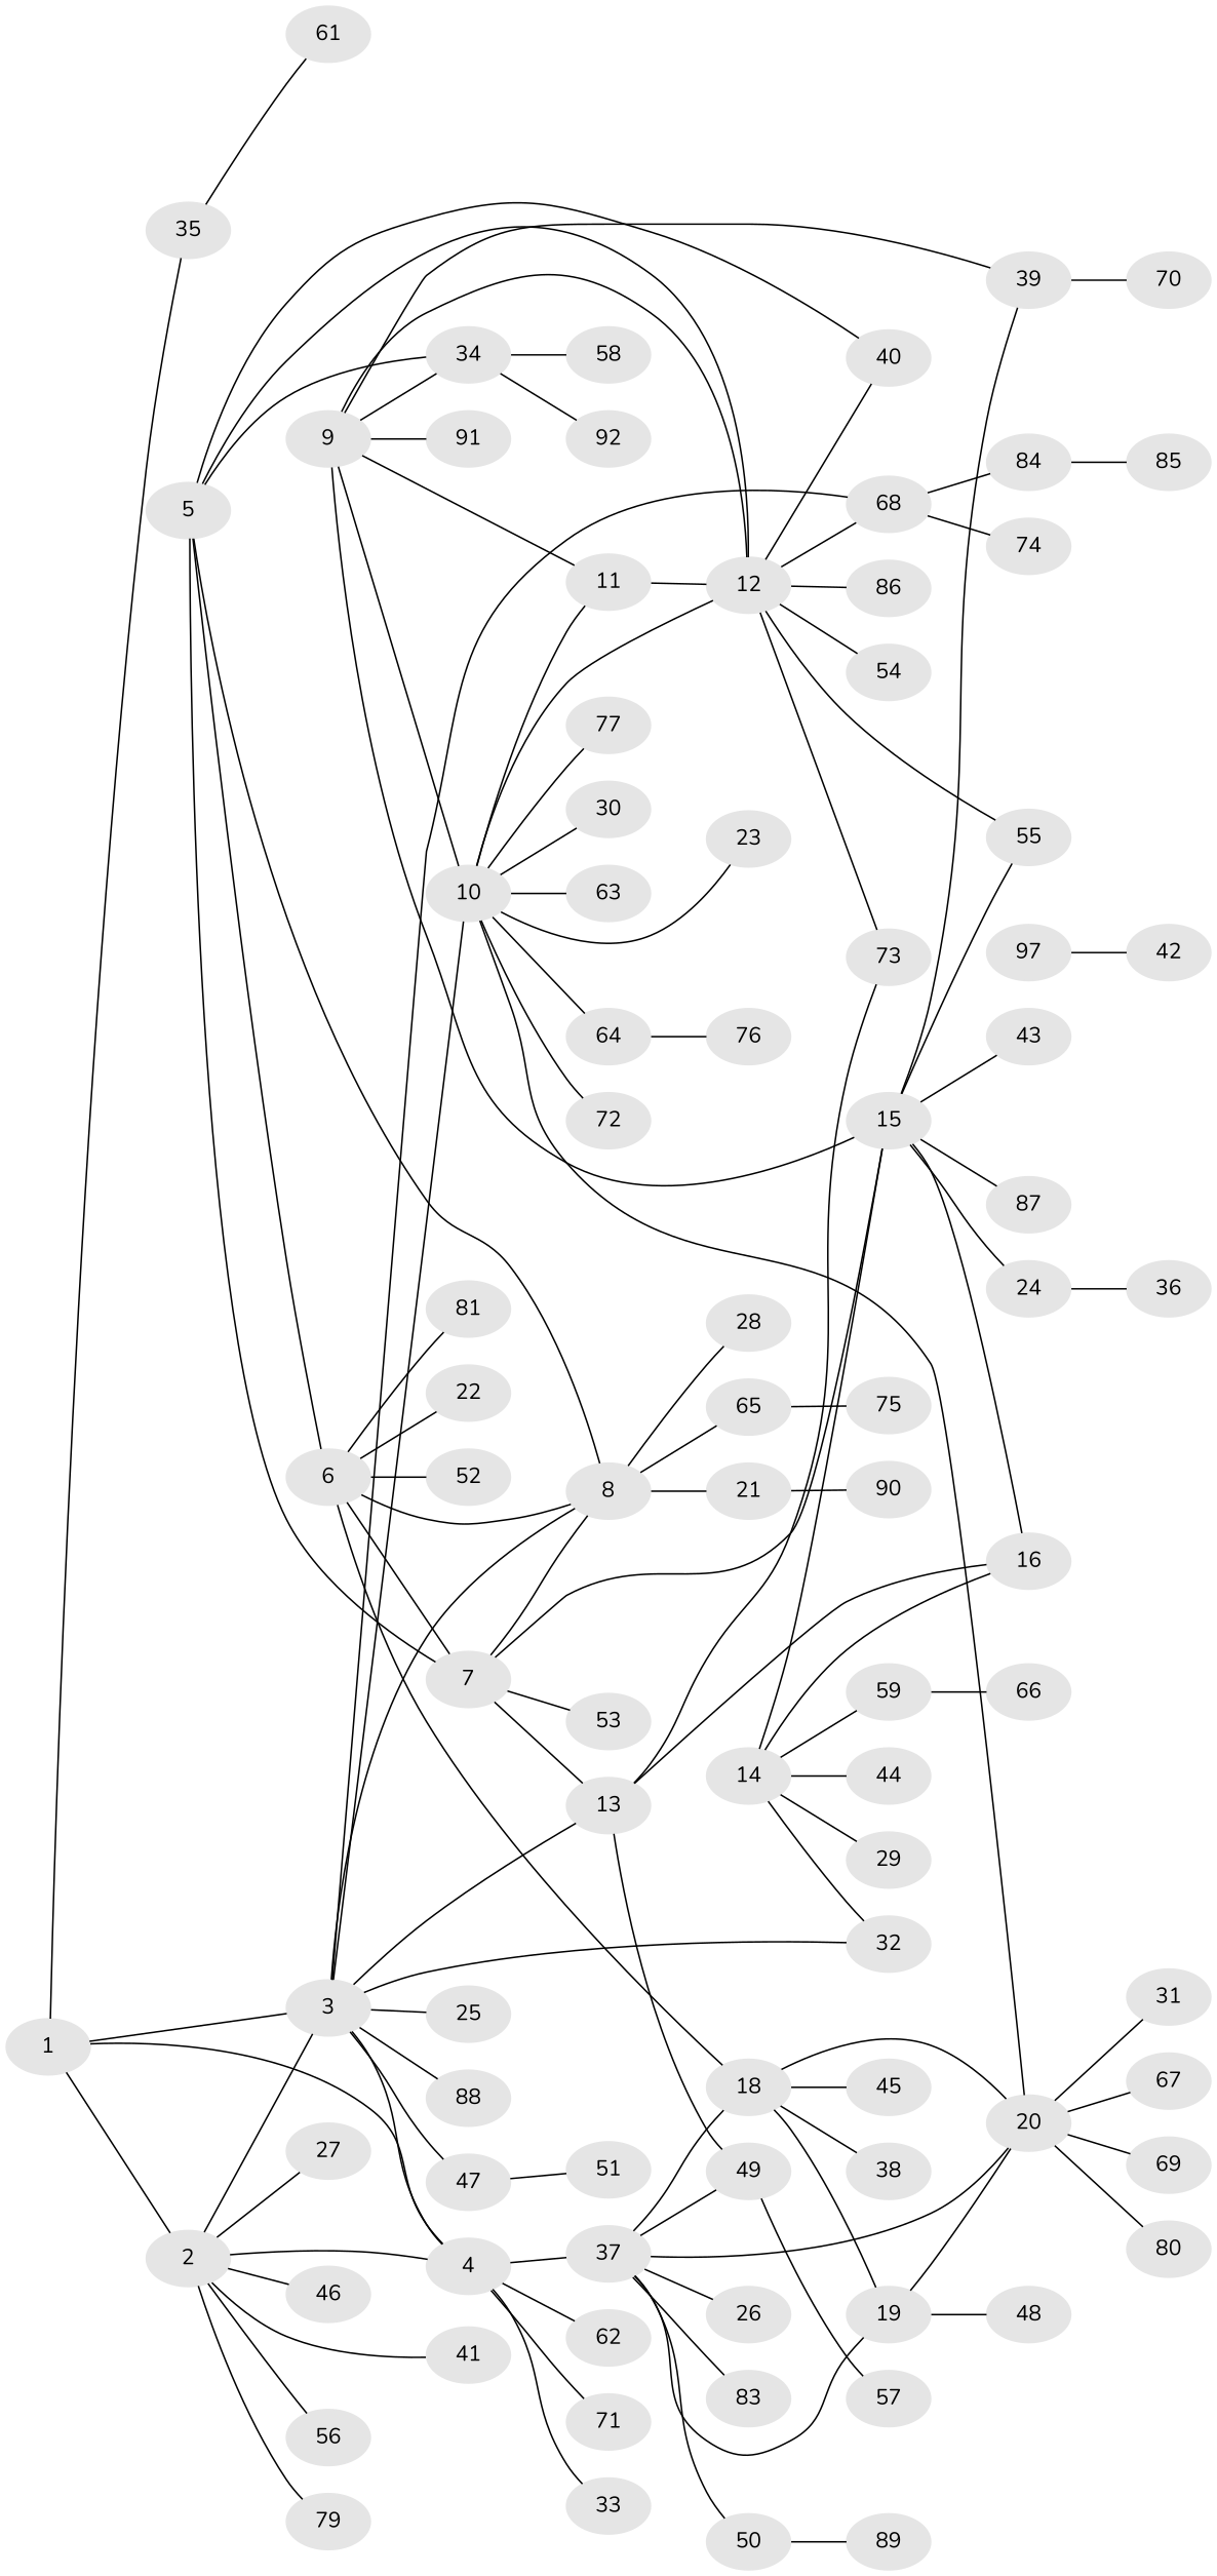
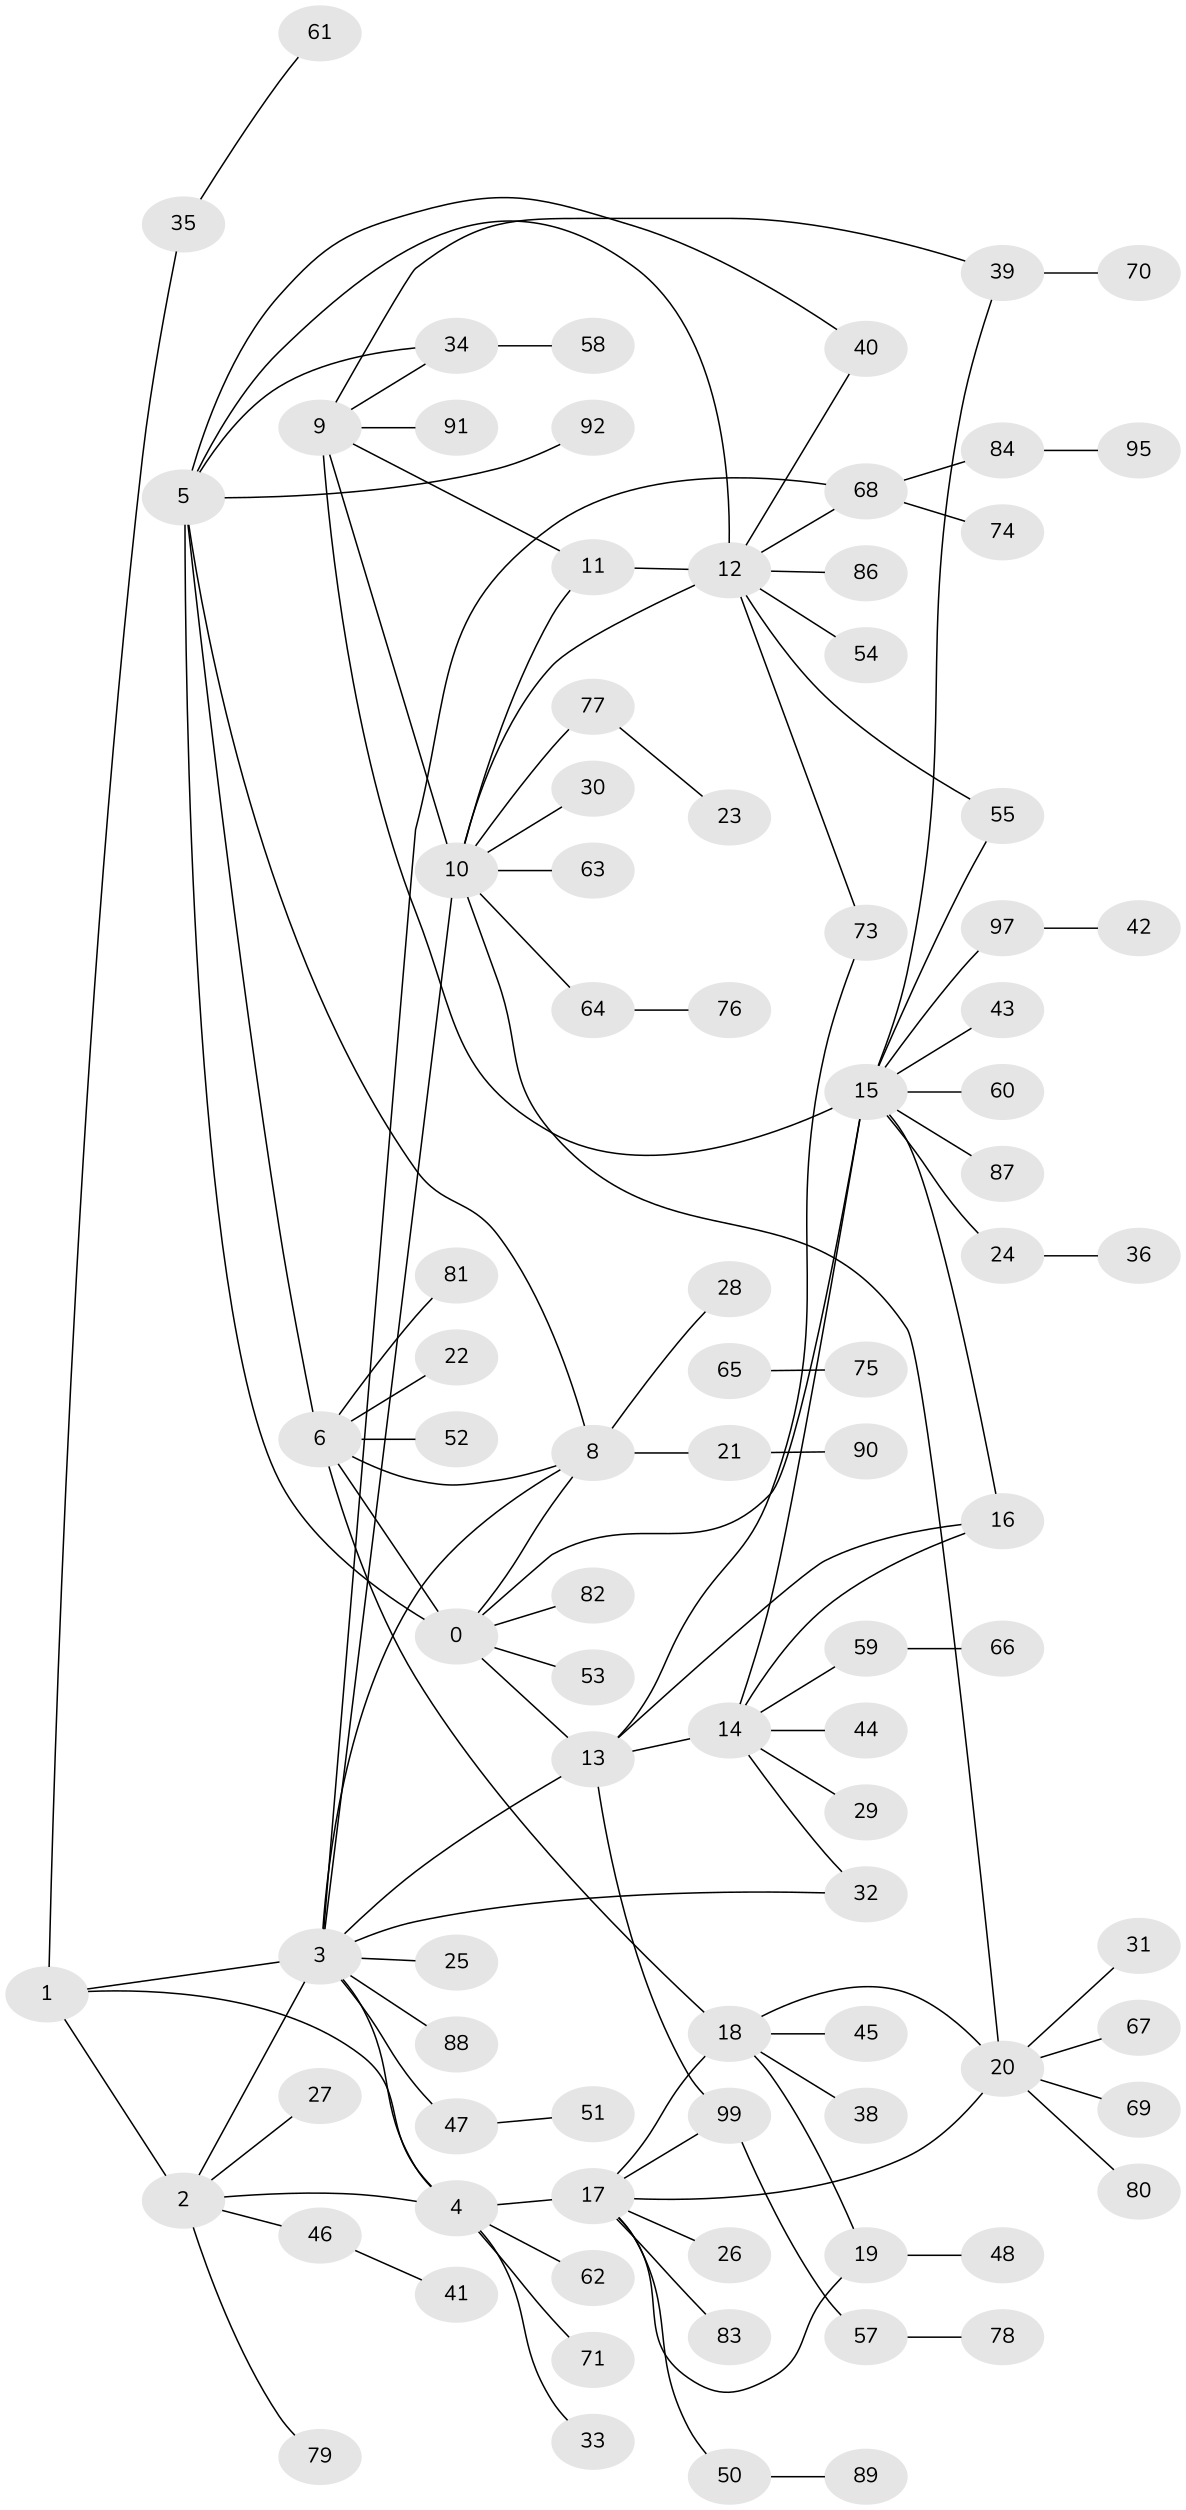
  graph {
    fontname=Nunito
    rankdir=LR
    node [color=gray90 fontname=Nunito style=filled]
    edge [fontname=Nunito]
    1
    2
    3
    4
    35
    27
    41
    46
-   56
    79
    8
    10
    13
    25
    32
    47
    68
    88
-   17 [label=37]
+   17
    33
    62
    71
    61
    21
    28
    65
    12
    11
    20
    23
    30
    63
    64
-   72
    77
    73
    14
    16
-   49
+   49 [label=99]
    51
    74
    84
    18
    19
    26
    50
    83
    5
    6
-   7
+   7 [label=0]
    34
    40
    92
    22
    52
    81
    53
+   82
    15
    54
    55
    86
    58
    38
    45
    90
    75
    9
    39
    91
    24
    n72 [label=97]
    43
+   60
    87
    70
    31
    67
    69
    80
    76
    29
    44
    59
    48
    57
    66
    36
    42
    89
-   85
+   78
+   85 [label=95]
    1 -- 2
    1 -- 3
    1 -- 4
    1 -- 35
    2 -- 3
    2 -- 4
    2 -- 27
-   2 -- 41
+   46 -- 41
    2 -- 46
-   2 -- 56
    2 -- 79
    3 -- 4
    3 -- 8
    3 -- 10
    3 -- 13
    3 -- 25
    3 -- 32
    3 -- 47
    3 -- 68
    3 -- 88
    4 -- 17
    4 -- 33
    4 -- 62
    4 -- 71
    35 -- 61
    8 -- 21
    8 -- 28
-   8 -- 65
    10 -- 12
    10 -- 11
    10 -- 20
-   10 -- 23
+   77 -- 23
    10 -- 30
    10 -- 63
    10 -- 64
-   10 -- 72
    10 -- 77
    13 -- 73
+   13 -- 14
    13 -- 16
    13 -- 49
    47 -- 51
    68 -- 74
    68 -- 84
    17 -- 20
    17 -- 49
    17 -- 18
    17 -- 19
    17 -- 26
    17 -- 50
    17 -- 83
    21 -- 90
    65 -- 75
    12 -- 68
    12 -- 73
    12 -- 40
    12 -- 54
    12 -- 55
    12 -- 86
    11 -- 12
    20 -- 31
    20 -- 67
    20 -- 69
    20 -- 80
    64 -- 76
    14 -- 32
    14 -- 16
    14 -- 15
    14 -- 29
    14 -- 44
    14 -- 59
    49 -- 57
    84 -- 85
    18 -- 20
    18 -- 19
    18 -- 38
    18 -- 45
-   19 -- 20
    19 -- 48
    50 -- 89
    5 -- 8
    5 -- 12
    5 -- 6
    5 -- 7
    5 -- 34
    5 -- 40
-   34 -- 92
+   5 -- 92
    6 -- 8
    6 -- 18
    6 -- 7
    6 -- 22
    6 -- 52
    6 -- 81
    7 -- 8
    7 -- 13
    7 -- 53
+   7 -- 82
    7 -- 15
    34 -- 58
    15 -- 16
    15 -- 55
    15 -- 39
    15 -- 24
+   15 -- n72
    15 -- 43
+   15 -- 60
    15 -- 87
    9 -- 10
-   9 -- 12
    9 -- 11
    9 -- 34
    9 -- 15
    9 -- 39
    9 -- 91
    39 -- 70
    24 -- 36
    n72 -- 42
    59 -- 66
+   57 -- 78
  }
